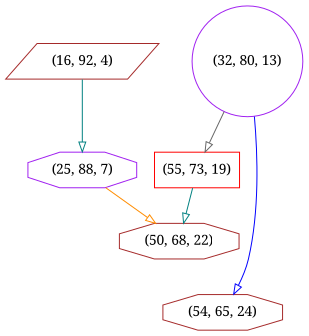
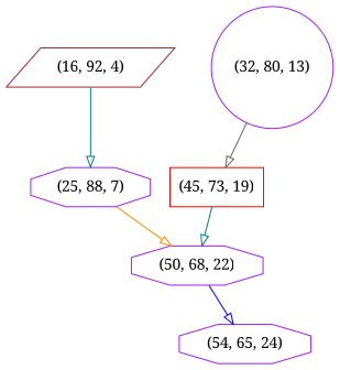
  digraph {
    fontname="Noto Serif"
    node [color=purple fontname="Noto Serif" shape=octagon]
    edge [arrowhead=onormal color=teal fontname="Noto Serif"]
    "(16, 92, 4)" [color=brown shape=parallelogram]
    "(25, 88, 7)"
-   "(50, 68, 22)" [color=brown]
+   "(50, 68, 22)"
    "(32, 80, 13)" [shape=circle]
-   "(45, 73, 19)" [color=red shape=box label="(55, 73, 19)"]
-   "(54, 65, 24)" [color=brown]
+   "(45, 73, 19)" [color=red shape=box]
+   "(54, 65, 24)"
    "(16, 92, 4)" -> "(25, 88, 7)"
    "(25, 88, 7)" -> "(50, 68, 22)" [color=darkorange]
-   "(32, 80, 13)" -> "(54, 65, 24)" [color=blue]
+   "(50, 68, 22)" -> "(54, 65, 24)" [color=blue]
    "(32, 80, 13)" -> "(45, 73, 19)" [color=gray40]
    "(45, 73, 19)" -> "(50, 68, 22)"
  }
